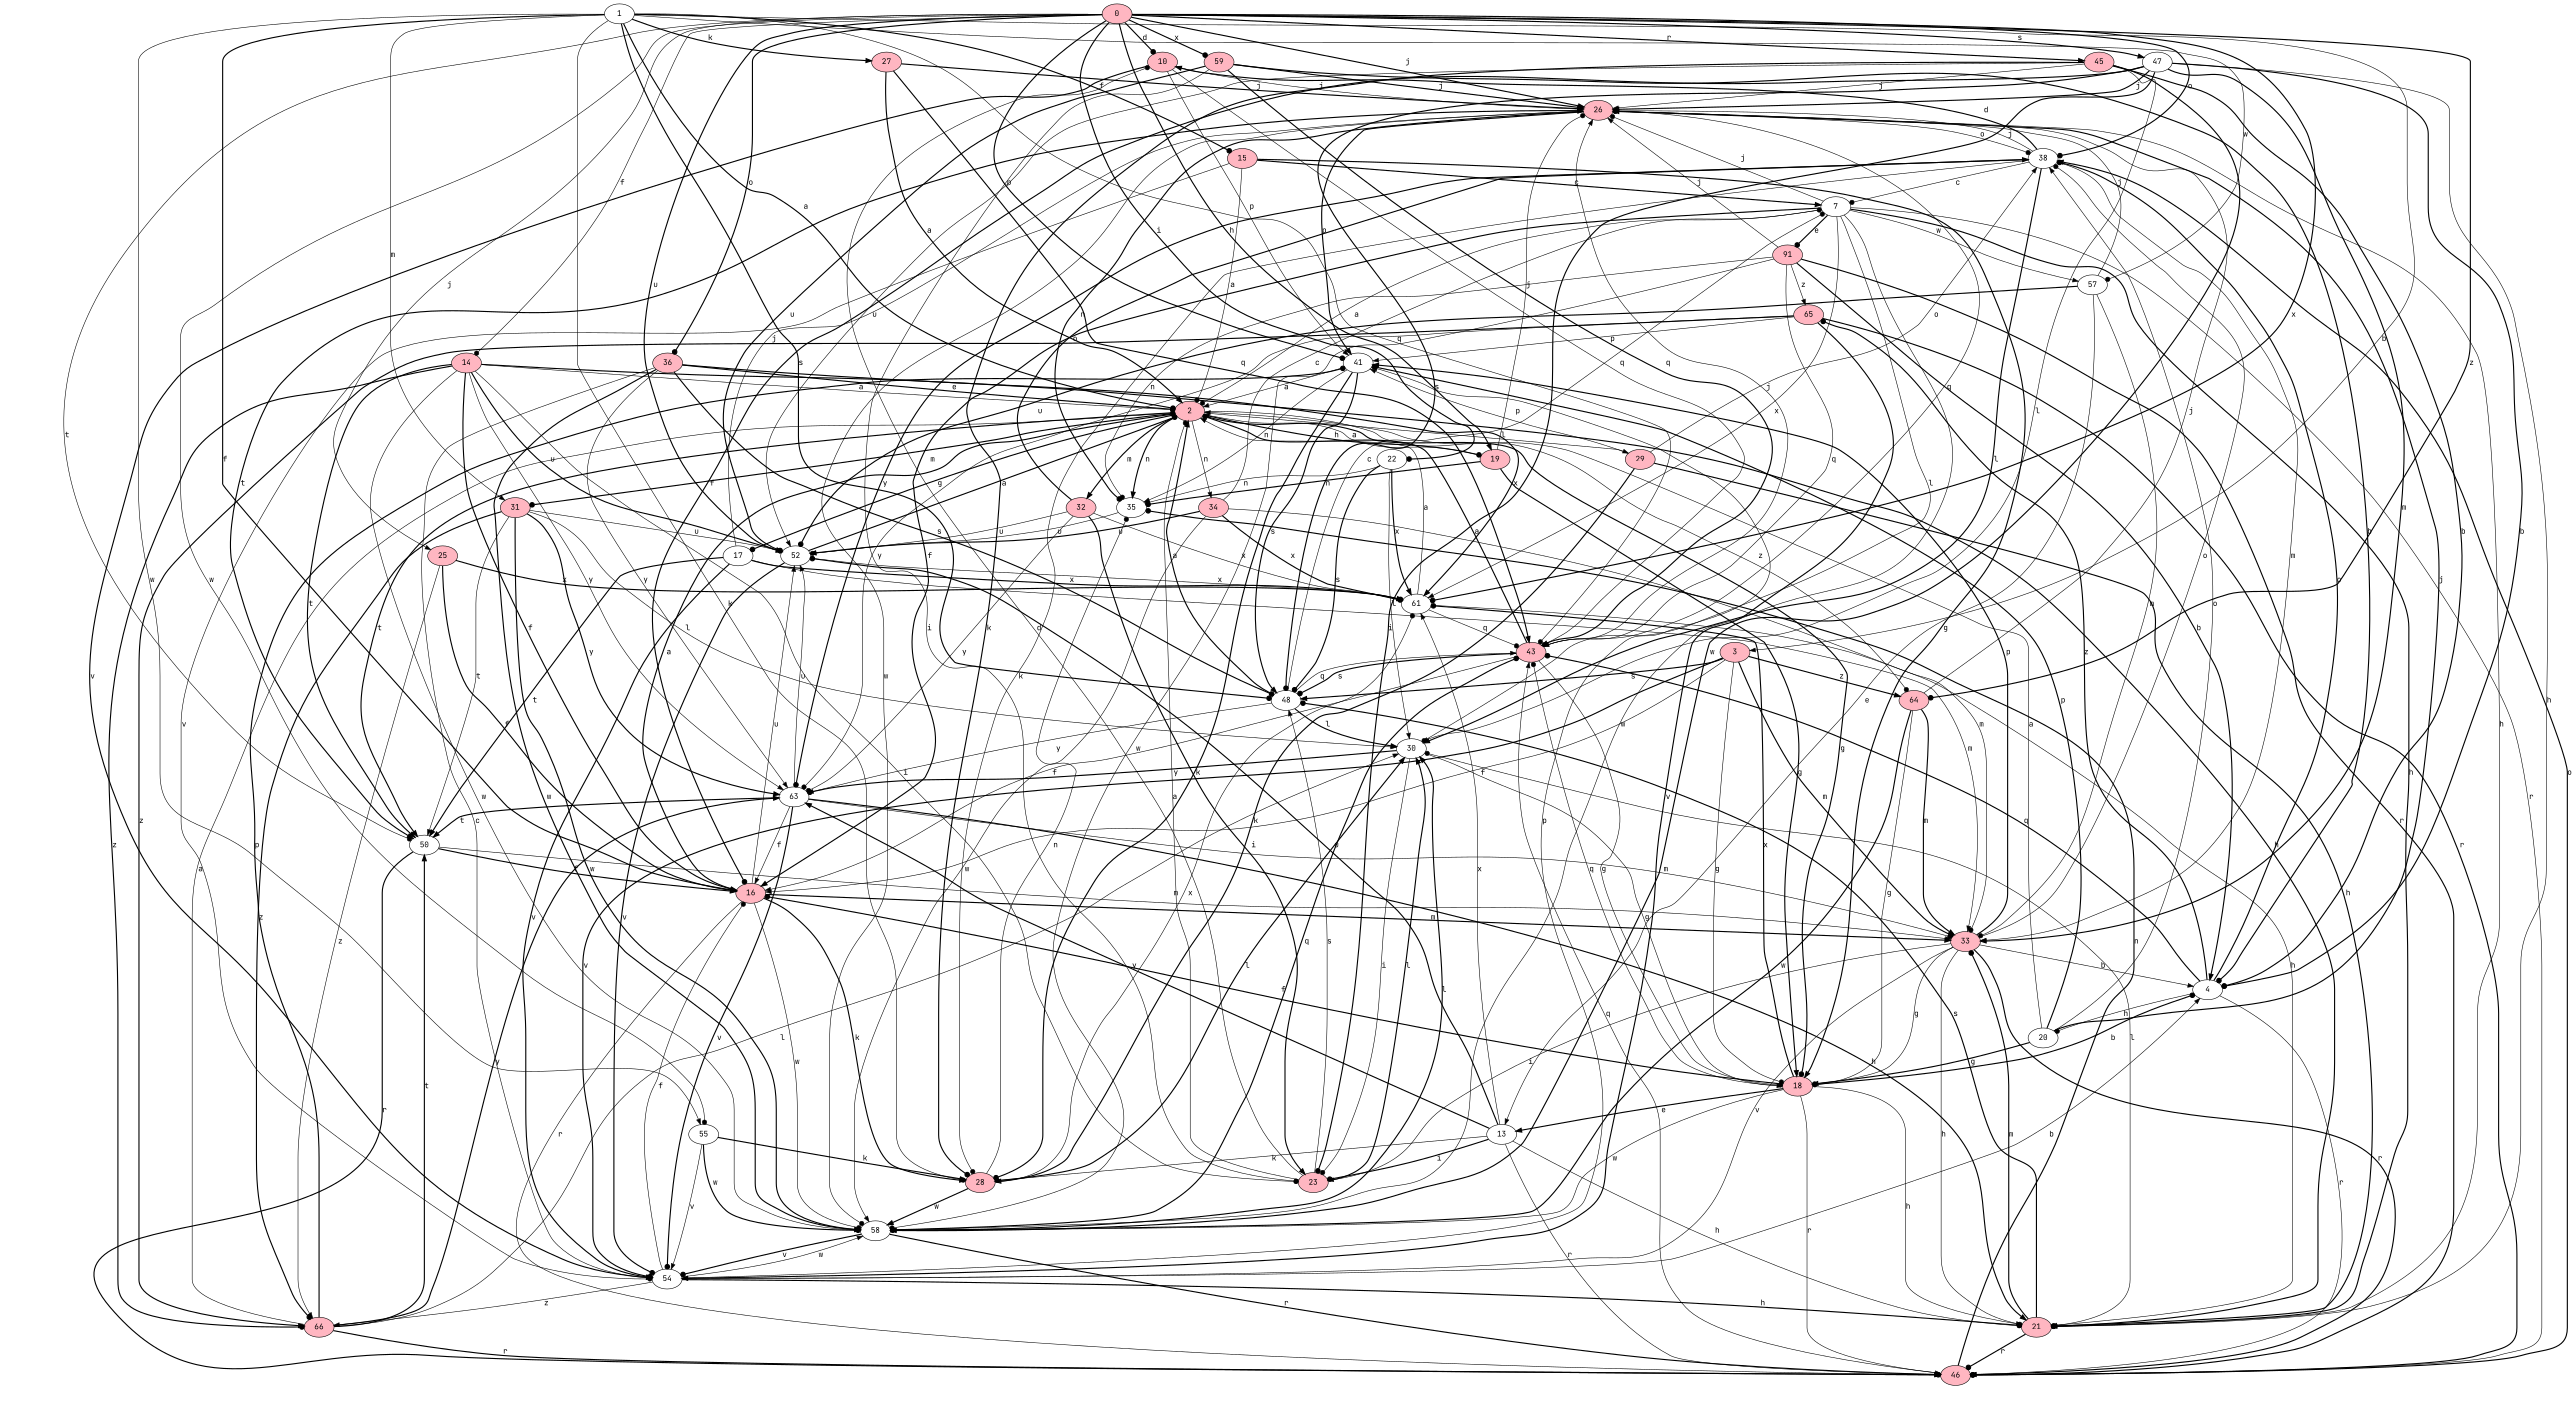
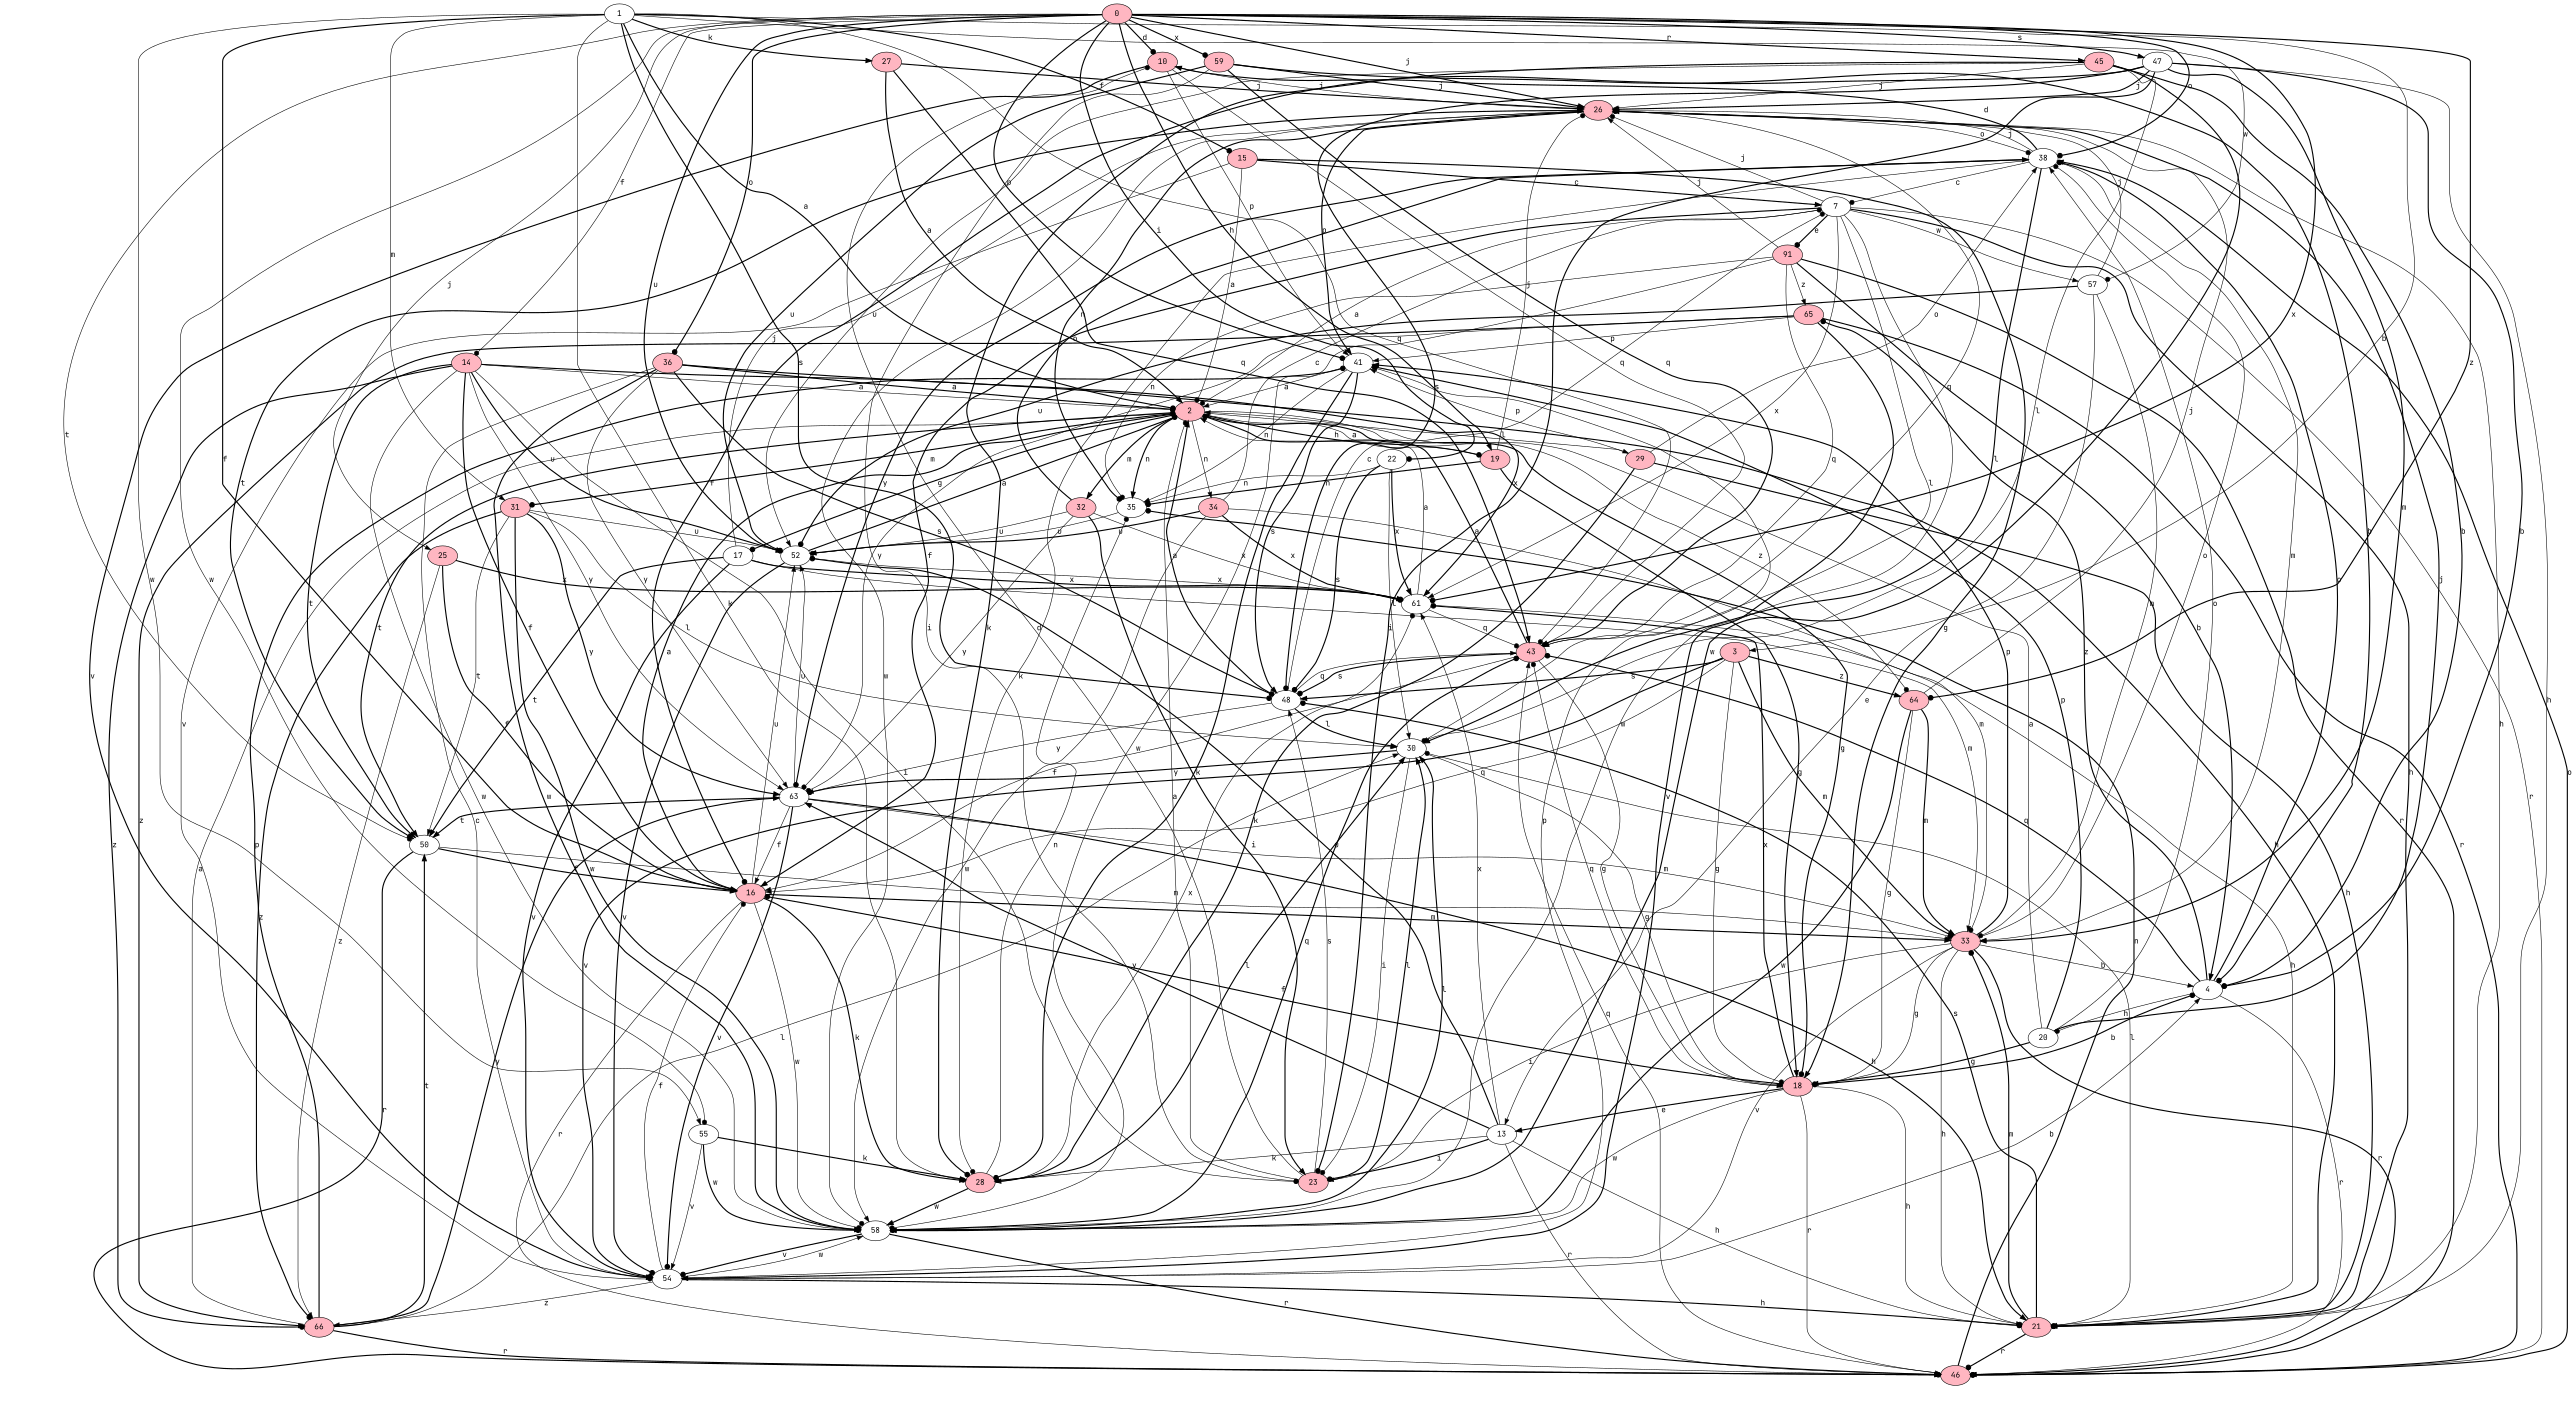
  strict digraph {
    fontname="JetBrains Mono"
    node [fillcolor=lightpink fontname="JetBrains Mono" style=filled]
    edge [arrowhead=normal fontname="JetBrains Mono" style=bold]
    0
    10
    14
    19
    22 [fillcolor=white]
    25
    26
    36
    38 [fillcolor=white]
    41 [fillcolor=white]
    45
    47 [fillcolor=white]
    50 [fillcolor=white]
    52 [fillcolor=white]
    55 [fillcolor=white]
    59
    61 [fillcolor=white]
    64
    43
    54 [fillcolor=white]
    2
    16
    21
    58 [fillcolor=white]
    23
    63 [fillcolor=white]
    66
    18
    35 [fillcolor=white]
    48 [fillcolor=white]
    30 [fillcolor=white]
    28
    33
    7 [fillcolor=white]
    4 [fillcolor=white]
    46
    1 [fillcolor=white]
    3
    15
    27
    31
    57 [fillcolor=white]
    17 [fillcolor=white]
    29
    32
    34
    13 [fillcolor=white]
    20 [fillcolor=white]
    65
    n50 [label=91]
    0 -> 10 [arrowhead=dot label=d]
    0 -> 14 [arrowhead=dot label=f style=solid]
    0 -> 19 [label=h]
    0 -> 22 [arrowhead=dot label=i]
    0 -> 25 [label=j style=solid]
    0 -> 26 [label=j]
    0 -> 36 [arrowhead=dot label=o]
    0 -> 38 [arrowhead=dot label=o]
    0 -> 41 [arrowhead=dot label=p]
    0 -> 45 [label=r]
    0 -> 47 [label=s]
    0 -> 50 [arrowhead=dot label=t style=solid]
    0 -> 52 [label=u]
    0 -> 55 [arrowhead=dot label=w style=solid]
    0 -> 59 [arrowhead=dot label=x]
    0 -> 61 [arrowhead=dot label=x]
    0 -> 64 [arrowhead=dot label=z]
    10 -> 26 [label=j style=solid]
    10 -> 41 [label=p style=solid]
    10 -> 43 [arrowhead=dot label=q style=solid]
    10 -> 54 [label=v]
    14 -> 50 [label=t]
    14 -> 52 [label=u]
    14 -> 2 [arrowhead=dot label=a style=solid]
    14 -> 16 [label=f]
    14 -> 21 [arrowhead=dot label=h]
    14 -> 58 [label=w style=solid]
    14 -> 23 [arrowhead=dot label=i style=solid]
    14 -> 63 [label=y style=solid]
    14 -> 66 [arrowhead=dot label=z]
    19 -> 26 [arrowhead=dot label=j style=solid]
    19 -> 2 [label=a style=solid]
    19 -> 18 [label=g]
    19 -> 35 [arrowhead=dot label=n]
    22 -> 61 [label=x]
    22 -> 35 [arrowhead=dot label=n style=solid]
    22 -> 48 [arrowhead=dot label=s]
    22 -> 30 [label=l style=solid]
    25 -> 61 [label=x]
    25 -> 16 [label=f]
    25 -> 66 [label=z style=solid]
    26 -> 38 [arrowhead=dot label=o style=solid]
    26 -> 41 [label=p]
    26 -> 50 [label=t]
    26 -> 43 [label=q style=solid]
    26 -> 21 [label=h style=solid]
    26 -> 58 [arrowhead=dot label=w style=solid]
    26 -> 35 [arrowhead=dot label=n]
    36 -> 61 [label=x]
    36 -> 54 [arrowhead=dot label=c style=solid]
-   36 -> 2 [arrowhead=dot label=e]
+   36 -> 2 [arrowhead=dot label=a]
    36 -> 58 [label=w]
    36 -> 63 [label=y style=solid]
    36 -> 48 [arrowhead=dot label=s]
    38 -> 10 [label=d]
    38 -> 26 [label=j style=solid]
    38 -> 63 [arrowhead=dot label=y]
    38 -> 30 [label=l]
    38 -> 28 [arrowhead=dot label=k style=solid]
    38 -> 33 [label=m style=solid]
    38 -> 7 [arrowhead=dot label=c style=solid]
    41 -> 2 [label=a style=solid]
    41 -> 35 [label=n style=solid]
    41 -> 48 [label=s]
    41 -> 28 [arrowhead=dot label=k]
    45 -> 26 [label=j style=solid]
    45 -> 52 [label=u style=solid]
    45 -> 58 [label=w]
    45 -> 30 [label=l style=solid]
    45 -> 28 [arrowhead=dot label=k]
    45 -> 4 [arrowhead=dot label=b]
    47 -> 26 [label=j]
    47 -> 16 [arrowhead=dot label=f]
    47 -> 21 [label=h style=solid]
    47 -> 23 [arrowhead=dot label=i]
    47 -> 48 [arrowhead=dot label=s]
    47 -> 33 [label=m]
    47 -> 4 [arrowhead=dot label=b]
    50 -> 16 [label=f]
    50 -> 33 [label=m style=solid]
    50 -> 46 [label=r]
    52 -> 61 [label=x style=solid]
    52 -> 54 [arrowhead=dot label=v]
    52 -> 2 [arrowhead=dot label=a]
    55 -> 54 [label=v style=solid]
    55 -> 58 [arrowhead=dot label=w]
    55 -> 28 [label=k]
    59 -> 26 [label=j]
    59 -> 52 [arrowhead=dot label=u]
    59 -> 43 [label=q]
    59 -> 23 [arrowhead=dot label=i style=solid]
    59 -> 4 [arrowhead=dot label=b]
    61 -> 43 [arrowhead=dot label=q style=solid]
    61 -> 2 [label=a style=solid]
    61 -> 21 [label=h style=solid]
    64 -> 26 [arrowhead=dot label=j style=solid]
    64 -> 58 [arrowhead=dot label=w]
    64 -> 18 [arrowhead=dot label=g style=solid]
    64 -> 33 [label=m]
-   43 -> 26 [label=j style=solid]
    43 -> 2 [arrowhead=dot label=a]
    43 -> 16 [label=f style=solid]
    43 -> 18 [arrowhead=dot label=g style=solid]
    43 -> 48 [arrowhead=dot label=s]
    54 -> 41 [label=p style=solid]
    54 -> 16 [arrowhead=dot label=f style=solid]
    54 -> 21 [arrowhead=dot label=h]
    54 -> 58 [label=w style=solid]
    54 -> 66 [label=z style=solid]
    54 -> 4 [label=b style=solid]
    2 -> 19 [arrowhead=dot label=h]
    2 -> 50 [label=t]
    2 -> 64 [arrowhead=dot label=z style=solid]
    2 -> 18 [arrowhead=dot label=g]
    2 -> 35 [label=n]
    2 -> 31 [arrowhead=dot label=m]
    2 -> 17 [arrowhead=dot label=g]
    2 -> 29 [label=l style=solid]
    2 -> 32 [label=m]
    2 -> 34 [label=n style=solid]
    16 -> 52 [label=u style=solid]
    16 -> 2 [arrowhead=dot label=a]
    16 -> 58 [arrowhead=dot label=w style=solid]
    16 -> 28 [label=k]
    16 -> 33 [label=m]
    16 -> 46 [label=r style=solid]
    21 -> 48 [arrowhead=dot label=s]
    21 -> 30 [arrowhead=dot label=l style=solid]
    21 -> 33 [arrowhead=dot label=m]
    21 -> 46 [arrowhead=dot label=r]
    58 -> 43 [arrowhead=dot label=q]
    58 -> 54 [arrowhead=dot label=v]
    58 -> 30 [label=l]
    58 -> 46 [label=r]
    23 -> 10 [arrowhead=dot label=d style=solid]
    23 -> 2 [arrowhead=dot label=a style=solid]
    23 -> 48 [label=s style=solid]
    23 -> 30 [label=l]
    63 -> 50 [label=t]
    63 -> 52 [label=u style=solid]
    63 -> 54 [arrowhead=dot label=v]
    63 -> 16 [label=f style=solid]
    63 -> 21 [label=h]
    63 -> 33 [arrowhead=dot label=m style=solid]
    66 -> 41 [arrowhead=dot label=p]
    66 -> 50 [label=t]
    66 -> 2 [arrowhead=dot label=a style=solid]
    66 -> 63 [label=y]
    66 -> 30 [label=l style=solid]
    66 -> 46 [arrowhead=dot label=r]
    18 -> 61 [arrowhead=dot label=x]
    18 -> 43 [arrowhead=dot label=q style=solid]
    18 -> 16 [arrowhead=dot label=f]
    18 -> 21 [arrowhead=dot label=h style=solid]
    18 -> 58 [arrowhead=dot label=w style=solid]
    18 -> 4 [arrowhead=dot label=b]
    18 -> 46 [label=r style=solid]
    18 -> 13 [label=e]
    35 -> 52 [arrowhead=dot label=u style=solid]
    48 -> 43 [label=q style=solid]
    48 -> 2 [label=a]
    48 -> 63 [label=y style=solid]
    48 -> 30 [label=l]
    48 -> 7 [arrowhead=dot label=c style=solid]
    30 -> 23 [arrowhead=dot label=i style=solid]
    30 -> 63 [arrowhead=dot label=y]
    30 -> 18 [label=g style=solid]
    28 -> 61 [arrowhead=dot label=x style=solid]
    28 -> 58 [label=w]
    28 -> 35 [arrowhead=dot label=n style=solid]
    28 -> 30 [label=l]
    33 -> 38 [arrowhead=dot label=o style=solid]
    33 -> 41 [label=p]
    33 -> 54 [label=v style=solid]
    33 -> 21 [label=h style=solid]
    33 -> 23 [label=i style=solid]
    33 -> 18 [arrowhead=dot label=g style=solid]
    33 -> 4 [label=b style=solid]
    33 -> 46 [label=r]
    7 -> 26 [arrowhead=dot label=j style=solid]
    7 -> 61 [label=x style=solid]
    7 -> 2 [arrowhead=dot label=a style=solid]
    7 -> 16 [label=f]
    7 -> 21 [arrowhead=dot label=h]
    7 -> 58 [label=w style=solid]
    7 -> 30 [arrowhead=dot label=l style=solid]
    7 -> 46 [arrowhead=dot label=r style=solid]
    7 -> 57 [label=w style=solid]
    7 -> n50 [arrowhead=dot label=e]
    4 -> 38 [arrowhead=dot label=o]
    4 -> 43 [arrowhead=dot label=q]
    4 -> 46 [label=r style=solid]
    4 -> 20 [arrowhead=dot label=h style=solid]
    4 -> 65 [arrowhead=dot label=z]
    46 -> 38 [label=o]
    46 -> 43 [label=q style=solid]
    46 -> 35 [arrowhead=dot label=n]
    1 -> 55 [label=w style=solid]
    1 -> 43 [arrowhead=dot label=q style=solid]
    1 -> 2 [arrowhead=dot label=a]
    1 -> 16 [label=f]
    1 -> 48 [arrowhead=dot label=s]
    1 -> 28 [arrowhead=dot label=k style=solid]
    1 -> 3 [label=b style=solid]
    1 -> 15 [arrowhead=dot label=f]
    1 -> 27 [label=k]
    1 -> 31 [label=m style=solid]
    1 -> 57 [arrowhead=dot label=w style=solid]
    3 -> 64 [label=z]
    3 -> 54 [arrowhead=dot label=v]
-   3 -> 16 [label=f style=solid]
+   3 -> 16 [label=q style=solid]
    3 -> 18 [arrowhead=dot label=g style=solid]
    3 -> 48 [label=s]
    3 -> 33 [arrowhead=dot label=m]
    15 -> 54 [arrowhead=dot label=v style=solid]
    15 -> 2 [arrowhead=dot label=a style=solid]
    15 -> 18 [label=g]
    15 -> 7 [label=c]
    27 -> 26 [label=j]
    27 -> 43 [label=q]
    27 -> 2 [label=a]
    31 -> 50 [label=t style=solid]
    31 -> 52 [arrowhead=dot label=u style=solid]
    31 -> 58 [label=w]
    31 -> 63 [label=y]
    31 -> 66 [arrowhead=dot label=z]
    31 -> 30 [label=l style=solid]
    57 -> 26 [arrowhead=dot label=j style=solid]
    57 -> 52 [arrowhead=dot label=u]
    57 -> 33 [arrowhead=dot label=m style=solid]
    57 -> 13 [label=e style=solid]
    17 -> 26 [label=j style=solid]
    17 -> 50 [label=t]
    17 -> 61 [arrowhead=dot label=x]
    17 -> 54 [label=v]
    17 -> 33 [label=m style=solid]
    29 -> 38 [label=o style=solid]
    29 -> 41 [label=p style=solid]
    29 -> 21 [arrowhead=dot label=h]
    29 -> 28 [label=k]
    32 -> 38 [label=o]
    32 -> 52 [label=u style=solid]
    32 -> 61 [label=x style=solid]
    32 -> 23 [label=i]
    32 -> 63 [arrowhead=dot label=y style=solid]
    34 -> 52 [label=u]
    34 -> 61 [arrowhead=dot label=x]
    34 -> 58 [label=w style=solid]
    34 -> 33 [arrowhead=dot label=m style=solid]
    34 -> 7 [arrowhead=dot label=c style=solid]
    13 -> 52 [arrowhead=dot label=u]
    13 -> 61 [label=x style=solid]
    13 -> 21 [arrowhead=dot label=h style=solid]
    13 -> 23 [arrowhead=dot label=i]
    13 -> 63 [label=y]
    13 -> 28 [arrowhead=dot label=k style=solid]
    13 -> 46 [label=r style=solid]
    20 -> 26 [label=j]
    20 -> 38 [label=o style=solid]
    20 -> 41 [arrowhead=dot label=p]
    20 -> 2 [label=a style=solid]
    20 -> 18 [label=g]
    65 -> 41 [label=p style=solid]
    65 -> 54 [label=v]
    65 -> 63 [arrowhead=dot label=y style=solid]
    65 -> 66 [label=z]
    65 -> 46 [arrowhead=dot label=r]
    n50 -> 26 [label=j style=solid]
    n50 -> 43 [label=q style=solid]
    n50 -> 58 [arrowhead=dot label=w style=solid]
    n50 -> 35 [arrowhead=dot label=n style=solid]
    n50 -> 4 [label=b]
    n50 -> 46 [arrowhead=dot label=r]
    n50 -> 65 [label=z style=solid]
  }
